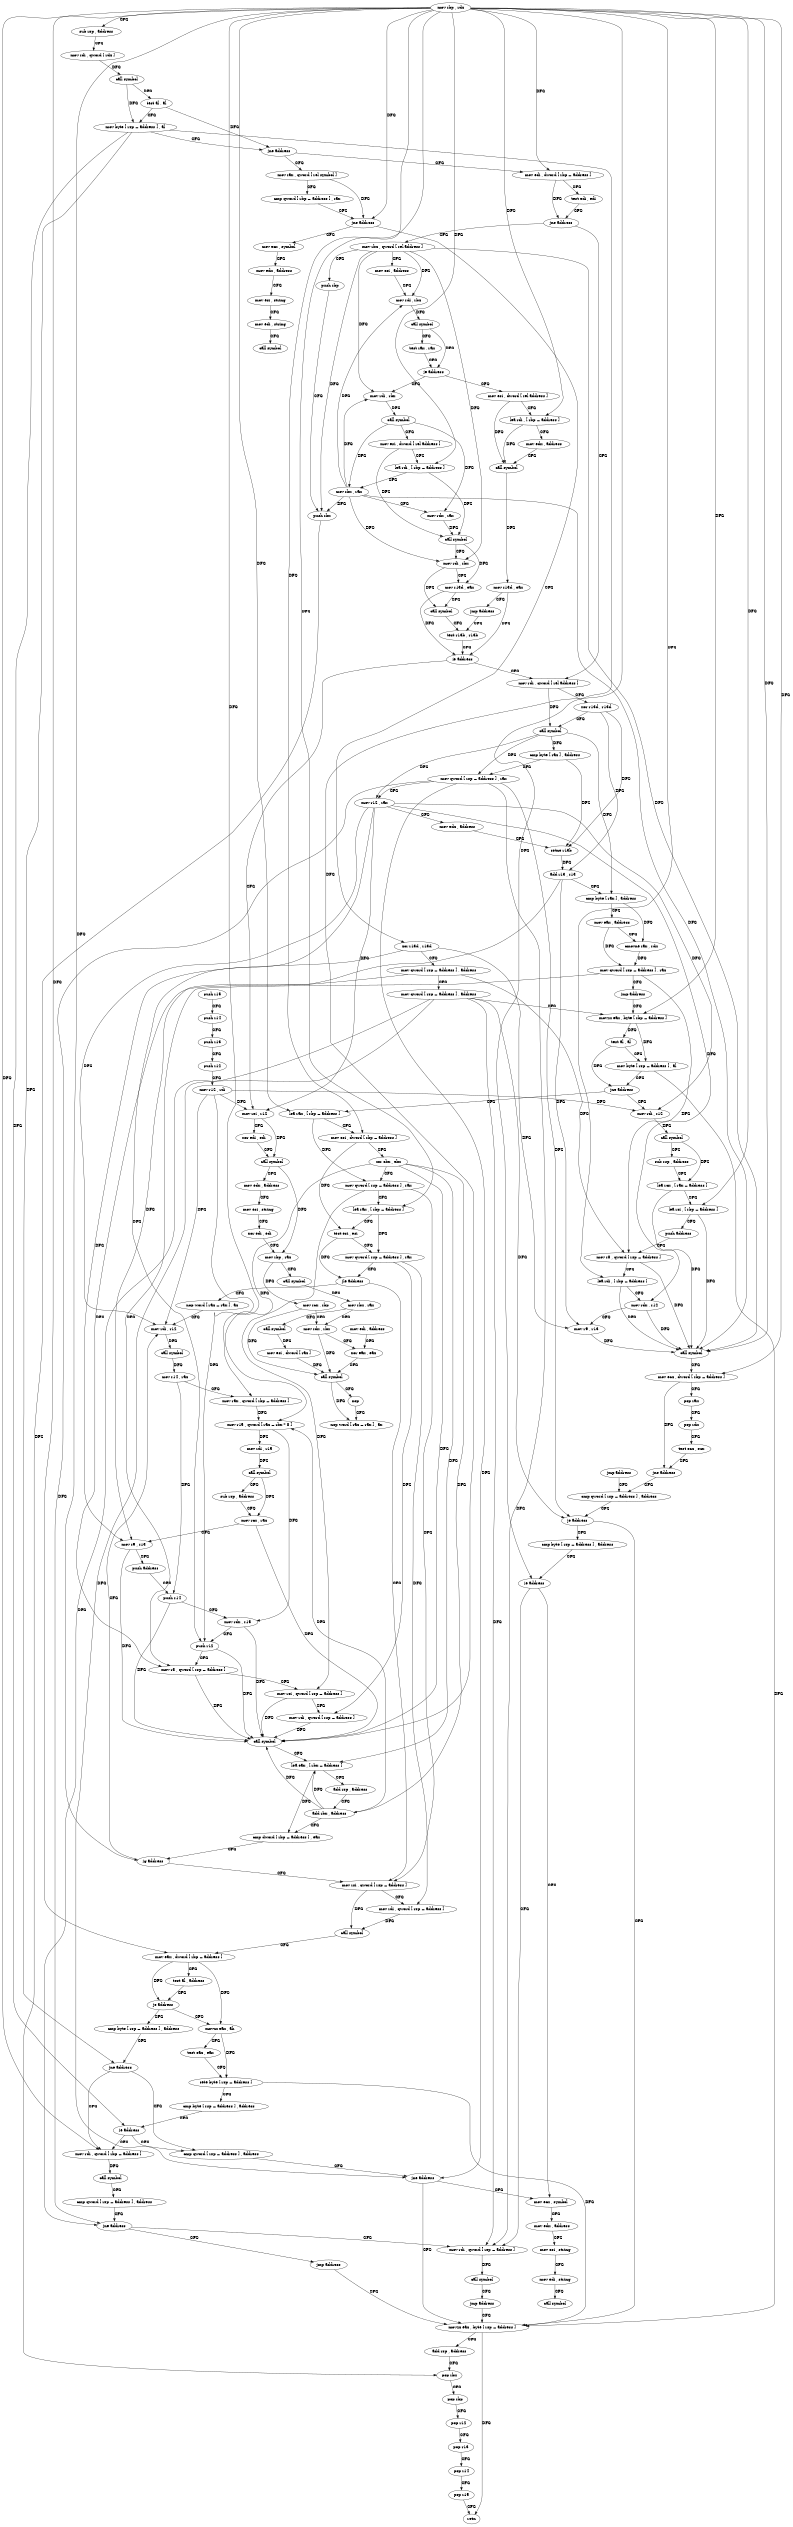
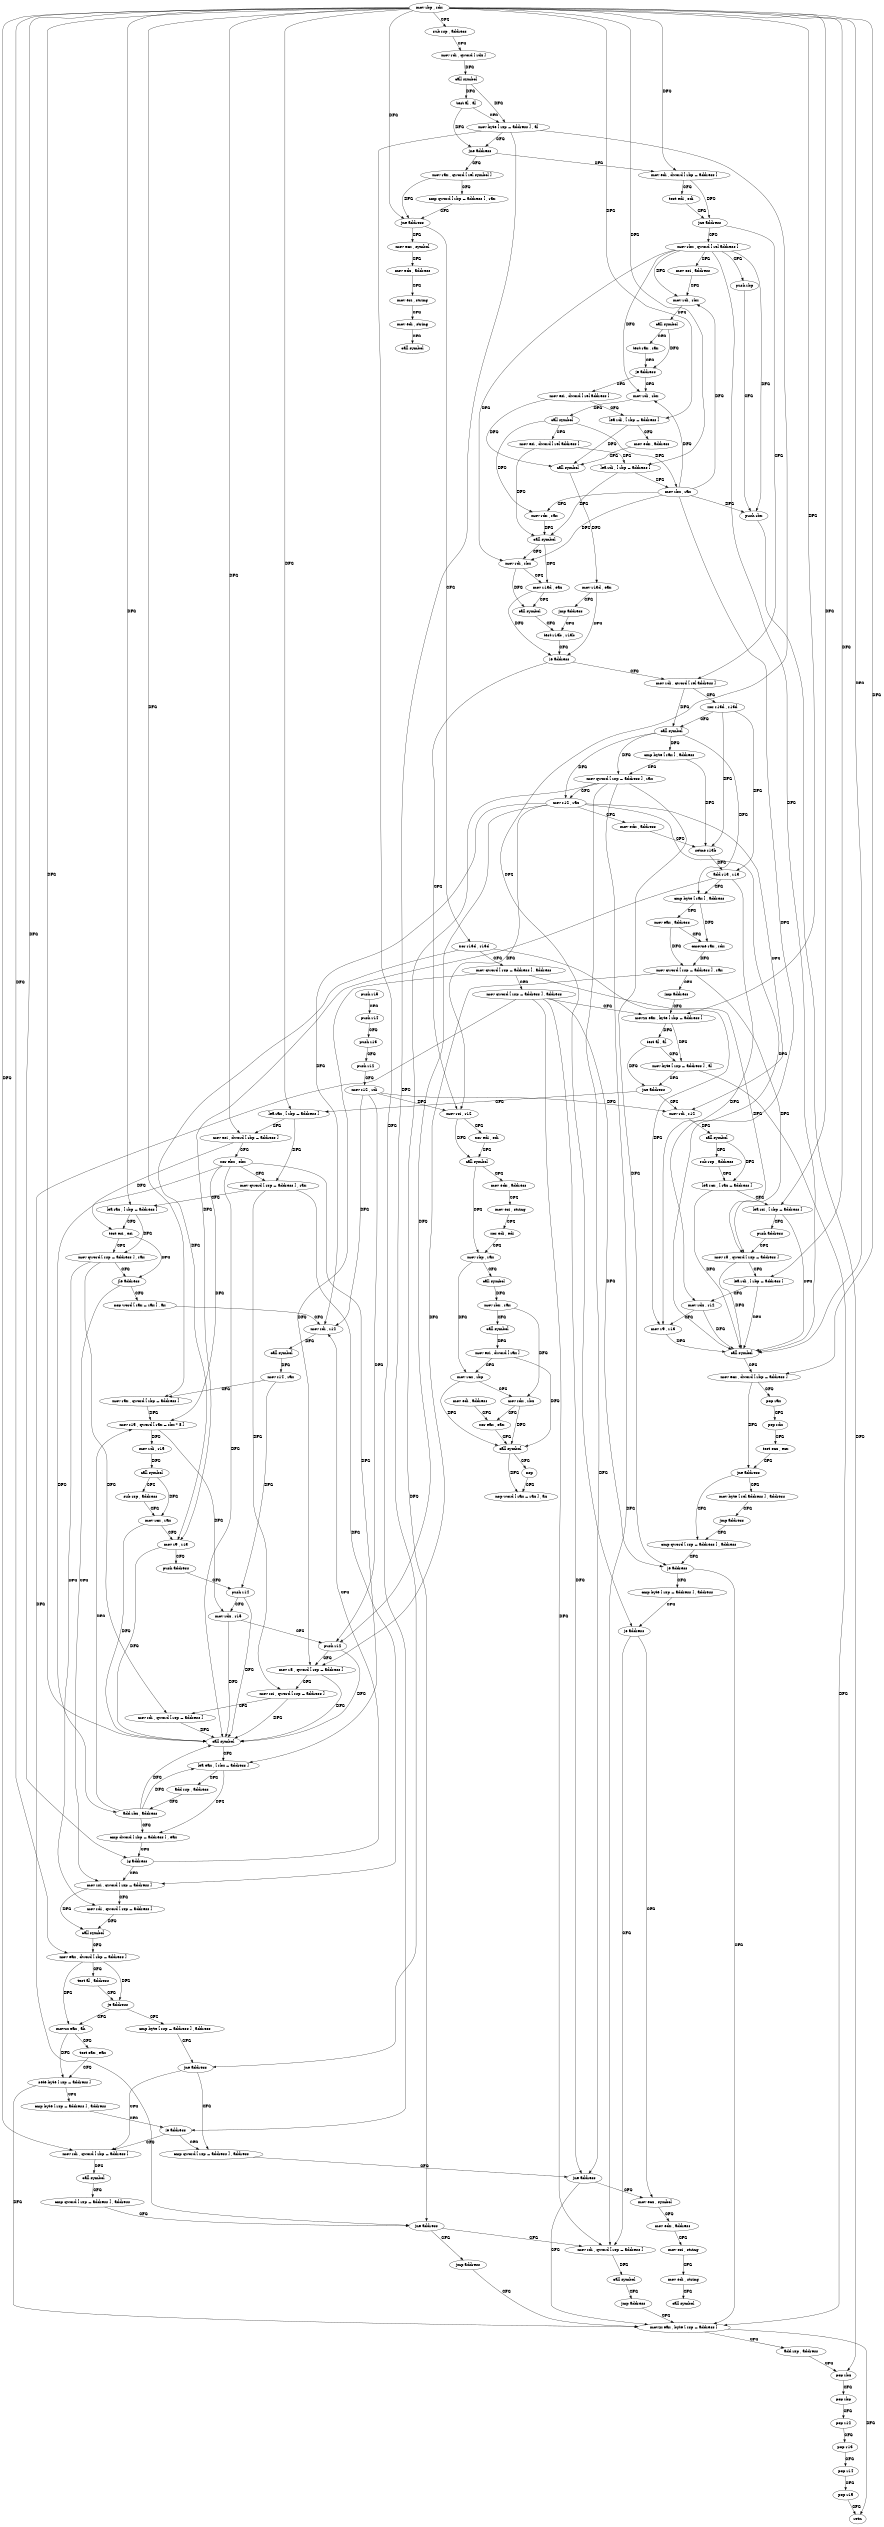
  digraph {
    n1 [label="push r15"]
    n2 [label="push r14"]
    n3 [label="push r13"]
    n4 [label="push r12"]
    n5 [label="mov r12 , rdi"]
    n6 [label="mov rdi , r12"]
    n7 [label="mov rsi , r12"]
    n8 [label="mov rdi , r12"]
    n9 [label="push r12"]
    n10 [label="push rbp"]
    n11 [label="push rbx"]
    n12 [label="call symbol"]
    n13 [label="mov rdx , r12"]
    n14 [label="call symbol"]
    n15 [label="mov r9 , r13"]
    n16 [label="xor edi , edi"]
    n17 [label="call symbol"]
    n18 [label="call symbol"]
    n19 [label="call symbol"]
    n20 [label="mov r8 , qword [ rsp + address ]"]
    n21 [label="pop rbx"]
    n22 [label="mov rbp , rdx"]
    n23 [label="sub rsp , address"]
    n24 [label="mov edi , dword [ rbp + address ]"]
    n25 [label="jne address"]
    n26 [label="movzx eax , byte [ rbp + address ]"]
    n27 [label="lea rax , [ rbp + address ]"]
    n28 [label="lea rdi , [ rbp + address ]"]
    n29 [label="lea rdi , [ rbp + address ]"]
    n30 [label="lea rsi , [ rbp + address ]"]
    n31 [label="lea rdi , [ rbp + address ]"]
    n32 [label="mov ecx , dword [ rbp + address ]"]
    n33 [label="mov esi , dword [ rbp + address ]"]
    n34 [label="lea rax , [ rbp + address ]"]
    n35 [label="mov eax , dword [ rbp + address ]"]
    n36 [label="mov rdi , qword [ rbp + address ]"]
    n37 [label="mov rax , qword [ rbp + address ]"]
    n38 [label="jg address"]
    n39 [label="pop rbp"]
    n40 [label="mov rdi , qword [ rdx ]"]
    n41 [label="test edi , edi"]
    n42 [label="jne address"]
    n43 [label="mov ecx , symbol"]
    n44 [label="xor r13d , r13d"]
    n45 [label="test al , al"]
    n46 [label="mov byte [ rsp + address ] , al"]
    n47 [label="mov qword [ rsp + address ] , rax"]
    n48 [label="call symbol"]
    n49 [label="mov edx , address"]
    n50 [label="mov rbx , rax"]
    n51 [label="call symbol"]
    n52 [label="push address"]
    n53 [label="pop rax"]
    n54 [label="jne address"]
    n55 [label="xor ebx , ebx"]
    n56 [label="test esi , esi"]
    n57 [label="mov qword [ rsp + address ] , rax"]
    n58 [label="test al , address"]
    n59 [label="je address"]
    n60 [label="movzx eax , ah"]
    n61 [label="call symbol"]
    n62 [label="mov r15 , qword [ rax + rbx * 8 ]"]
    n63 [label="lea eax , [ rbx + address ]"]
    n64 [label="mov rsi , qword [ rsp + address ]"]
    n65 [label="call symbol"]
    n66 [label="test al , al"]
    n67 [label="mov byte [ rsp + address ] , al"]
    n68 [label="jne address"]
    n69 [label="je address"]
    n70 [label="je address"]
    n71 [label="jne address"]
    n72 [label="mov rax , qword [ rel symbol ]"]
    n73 [label="mov rdi , qword [ rsp + address ]"]
    n74 [label="mov ecx , symbol"]
    n75 [label="cmp qword [ rsp + address ] , address"]
    n76 [label="cmp qword [ rbp + address ] , rax"]
    n77 [label="mov rdi , qword [ rel address ]"]
    n78 [label="mov rbx , qword [ rel address ]"]
    n79 [label="xor r13d , r13d"]
    n80 [label="call symbol"]
    n81 [label="mov esi , address"]
    n82 [label="mov rdi , rbx"]
    n83 [label="mov rdi , rbx"]
    n84 [label="mov rdi , rbx"]
    n85 [label="setne r13b"]
    n86 [label="add r13 , r13"]
    n87 [label="cmp byte [ rax ] , address"]
    n88 [label="mov qword [ rsp + address ] , rax"]
    n89 [label="mov r12 , rax"]
    n90 [label="cmp byte [ rax ] , address"]
    n91 [label="call symbol"]
    n92 [label="call symbol"]
    n93 [label="mov r13d , eax"]
    n94 [label="call symbol"]
    n95 [label="mov edx , address"]
    n96 [label="mov qword [ rsp + address ] , address"]
    n97 [label="mov r9 , r13"]
    n98 [label="mov esi , string"]
    n99 [label="mov r8 , qword [ rsp + address ]"]
    n100 [label="mov qword [ rsp + address ] , address"]
    n101 [label="push address"]
    n102 [label="je address"]
    n103 [label="jne address"]
    n104 [label="jne address"]
    n105 [label="mov edx , address"]
    n106 [label="mov eax , address"]
    n107 [label="cmovne rax , rdx"]
    n108 [label="movzx eax , byte [ rsp + address ]"]
    n109 [label="cmp byte [ rsp + address ] , address"]
    n110 [label="call symbol"]
    n111 [label="jmp address"]
    n112 [label="mov qword [ rsp + address ] , rax"]
    n113 [label="jmp address"]
    n114 [label="mov rsi , qword [ rsp + address ]"]
    n115 [label="jne address"]
    n116 [label="test rax , rax"]
    n117 [label="je address"]
    n118 [label="mov esi , dword [ rel address ]"]
    n119 [label="mov r13d , eax"]
    n120 [label="mov esi , dword [ rel address ]"]
    n121 [label="mov rdx , rax"]
    n122 [label="mov edi , string"]
    n123 [label="call symbol"]
    n124 [label="add rsp , address"]
    n125 [label=retn]
    n126 [label="sub rsp , address"]
    n127 [label="lea rcx , [ rax + address ]"]
    n128 [label="jmp address"]
    n129 [label="je address"]
    n130 [label="test r13b , r13b"]
    n131 [label="pop rdx"]
+   n132 [label="mov byte [ rel address ] , address"]
    n133 [label="cmp qword [ rsp + address ] , address"]
    n134 [label="test ecx , ecx"]
    n135 [label="jmp address"]
    n136 [label="add rbx , address"]
    n137 [label="jle address"]
    n138 [label="mov rdi , r15"]
    n139 [label="mov rdx , r15"]
    n140 [label="add rsp , address"]
    n141 [label="cmp dword [ rbp + address ] , eax"]
    n142 [label="mov rdi , qword [ rsp + address ]"]
    n143 [label="call symbol"]
    n144 [label="mov rdi , qword [ rsp + address ]"]
    n145 [label="nop word [ rax + rax ] , ax"]
    n146 [label="mov edx , address"]
    n147 [label="mov rbp , rax"]
    n148 [label="mov esi , string"]
    n149 [label="call symbol"]
    n150 [label="mov rcx , rbp"]
    n151 [label="xor edi , edi"]
    n152 [label="mov rbx , rax"]
    n153 [label="mov rdx , rbx"]
    n154 [label="call symbol"]
    n155 [label="call symbol"]
    n156 [label="mov esi , dword [ rax ]"]
    n157 [label="xor eax , eax"]
    n158 [label=nop]
    n159 [label="nop word [ rax + rax ] , ax"]
    n160 [label="mov edi , address"]
    n161 [label="cmp byte [ rsp + address ] , address"]
    n162 [label="test eax , eax"]
    n163 [label="sete byte [ rsp + address ]"]
    n164 [label="cmp byte [ rsp + address ] , address"]
    n165 [label="mov r14 , rax"]
    n166 [label="pop r12"]
    n167 [label="pop r13"]
    n168 [label="pop r14"]
    n169 [label="pop r15"]
    n170 [label="mov edx , address"]
    n171 [label="mov esi , string"]
    n172 [label="jmp address"]
    n173 [label="cmp qword [ rsp + address ] , address"]
    n174 [label="push r14"]
    n175 [label="call symbol"]
    n176 [label="sub rsp , address"]
    n177 [label="mov rcx , rax"]
    n178 [label="mov edi , string"]
    n179 [label="call symbol"]
    n1 -> n2 [label=CFG]
    n2 -> n3 [label=CFG]
    n3 -> n4 [label=CFG]
    n4 -> n5 [label=CFG]
    n5 -> n6 [label=DFG]
    n5 -> n7 [label=DFG]
    n5 -> n8 [label=DFG]
    n5 -> n9 [label=DFG]
    n6 -> n12 [label=DFG]
    n7 -> n16 [label=CFG]
    n7 -> n17 [label=DFG]
    n8 -> n18 [label=DFG]
    n9 -> n19 [label=DFG]
    n9 -> n20 [label=CFG]
    n10 -> n11 [label=CFG]
    n11 -> n21 [label=DFG]
    n12 -> n126 [label=CFG]
    n12 -> n127 [label=DFG]
    n13 -> n14 [label=DFG]
    n13 -> n15 [label=CFG]
    n14 -> n32 [label=CFG]
    n15 -> n14 [label=DFG]
    n16 -> n17 [label=CFG]
    n17 -> n146 [label=CFG]
    n17 -> n147 [label=DFG]
    n18 -> n165 [label=DFG]
    n19 -> n63 [label=CFG]
    n20 -> n19 [label=DFG]
    n20 -> n114 [label=CFG]
    n21 -> n39 [label=CFG]
    n22 -> n14 [label=DFG]
    n22 -> n19 [label=DFG]
    n22 -> n23 [label=CFG]
    n22 -> n24 [label=DFG]
    n22 -> n25 [label=DFG]
    n22 -> n26 [label=DFG]
    n22 -> n27 [label=DFG]
    n22 -> n28 [label=DFG]
    n22 -> n29 [label=DFG]
    n22 -> n30 [label=DFG]
    n22 -> n31 [label=DFG]
    n22 -> n32 [label=DFG]
    n22 -> n33 [label=DFG]
    n22 -> n34 [label=DFG]
    n22 -> n35 [label=DFG]
    n22 -> n36 [label=DFG]
    n22 -> n37 [label=DFG]
    n22 -> n38 [label=DFG]
    n23 -> n40 [label=CFG]
    n24 -> n41 [label=CFG]
    n24 -> n42 [label=DFG]
    n25 -> n43 [label=CFG]
    n25 -> n44 [label=CFG]
    n26 -> n45 [label=DFG]
    n26 -> n46 [label=DFG]
    n27 -> n33 [label=CFG]
    n27 -> n47 [label=DFG]
    n28 -> n48 [label=DFG]
    n28 -> n49 [label=CFG]
    n29 -> n50 [label=CFG]
    n29 -> n51 [label=DFG]
    n30 -> n14 [label=DFG]
    n30 -> n52 [label=CFG]
    n31 -> n13 [label=CFG]
    n31 -> n14 [label=DFG]
    n32 -> n53 [label=CFG]
    n32 -> n54 [label=DFG]
    n33 -> n55 [label=CFG]
    n33 -> n56 [label=DFG]
    n34 -> n56 [label=CFG]
    n34 -> n57 [label=DFG]
    n35 -> n58 [label=CFG]
    n35 -> n59 [label=DFG]
    n35 -> n60 [label=DFG]
    n36 -> n61 [label=DFG]
    n37 -> n62 [label=DFG]
    n38 -> n8 [label=CFG]
    n38 -> n64 [label=CFG]
    n39 -> n166 [label=CFG]
    n40 -> n65 [label=DFG]
    n41 -> n42 [label=CFG]
    n42 -> n77 [label=CFG]
    n42 -> n78 [label=CFG]
    n43 -> n95 [label=CFG]
    n44 -> n15 [label=DFG]
    n44 -> n96 [label=CFG]
    n44 -> n97 [label=DFG]
    n45 -> n46 [label=CFG]
    n45 -> n115 [label=DFG]
    n46 -> n108 [label=DFG]
    n46 -> n115 [label=CFG]
    n47 -> n34 [label=CFG]
    n47 -> n64 [label=DFG]
    n47 -> n114 [label=DFG]
    n48 -> n119 [label=DFG]
    n49 -> n48 [label=CFG]
    n50 -> n11 [label=DFG]
    n50 -> n14 [label=DFG]
    n50 -> n82 [label=DFG]
    n50 -> n83 [label=DFG]
    n50 -> n84 [label=DFG]
    n50 -> n121 [label=CFG]
    n51 -> n84 [label=CFG]
    n51 -> n93 [label=DFG]
    n52 -> n99 [label=CFG]
    n53 -> n131 [label=CFG]
+   n54 -> n132 [label=CFG]
    n54 -> n133 [label=CFG]
    n55 -> n19 [label=DFG]
    n55 -> n47 [label=CFG]
    n55 -> n62 [label=DFG]
    n55 -> n63 [label=DFG]
    n55 -> n136 [label=DFG]
    n56 -> n57 [label=CFG]
    n56 -> n137 [label=DFG]
    n57 -> n137 [label=CFG]
    n57 -> n142 [label=DFG]
    n57 -> n144 [label=DFG]
    n58 -> n59 [label=CFG]
    n59 -> n60 [label=CFG]
    n59 -> n161 [label=CFG]
    n60 -> n162 [label=CFG]
    n60 -> n163 [label=DFG]
    n61 -> n173 [label=CFG]
    n62 -> n138 [label=DFG]
    n62 -> n139 [label=DFG]
    n63 -> n140 [label=CFG]
    n63 -> n141 [label=DFG]
    n64 -> n142 [label=CFG]
    n64 -> n143 [label=DFG]
    n65 -> n66 [label=DFG]
    n65 -> n67 [label=DFG]
    n66 -> n67 [label=CFG]
    n66 -> n68 [label=DFG]
    n67 -> n68 [label=CFG]
    n67 -> n69 [label=DFG]
    n67 -> n70 [label=DFG]
    n67 -> n71 [label=DFG]
    n68 -> n24 [label=CFG]
    n68 -> n72 [label=CFG]
    n69 -> n73 [label=CFG]
    n69 -> n74 [label=CFG]
    n70 -> n36 [label=CFG]
    n70 -> n75 [label=CFG]
    n71 -> n36 [label=CFG]
    n71 -> n75 [label=CFG]
    n72 -> n25 [label=DFG]
    n72 -> n76 [label=CFG]
    n73 -> n110 [label=DFG]
    n74 -> n170 [label=CFG]
    n75 -> n103 [label=CFG]
    n76 -> n25 [label=CFG]
    n77 -> n79 [label=CFG]
    n77 -> n80 [label=DFG]
    n78 -> n10 [label=CFG]
    n78 -> n11 [label=DFG]
    n78 -> n14 [label=DFG]
    n78 -> n81 [label=CFG]
    n78 -> n82 [label=DFG]
    n78 -> n83 [label=DFG]
    n78 -> n84 [label=DFG]
    n79 -> n80 [label=CFG]
    n79 -> n85 [label=DFG]
    n79 -> n86 [label=DFG]
    n80 -> n87 [label=DFG]
    n80 -> n88 [label=DFG]
    n80 -> n89 [label=DFG]
    n80 -> n90 [label=DFG]
    n81 -> n82 [label=CFG]
    n82 -> n91 [label=DFG]
    n83 -> n92 [label=DFG]
    n84 -> n93 [label=CFG]
    n84 -> n94 [label=DFG]
    n85 -> n86 [label=DFG]
    n86 -> n15 [label=DFG]
    n86 -> n90 [label=CFG]
    n86 -> n97 [label=DFG]
    n87 -> n85 [label=DFG]
    n87 -> n88 [label=CFG]
    n88 -> n73 [label=DFG]
    n88 -> n89 [label=CFG]
    n88 -> n102 [label=DFG]
    n88 -> n103 [label=DFG]
    n88 -> n104 [label=DFG]
    n89 -> n6 [label=DFG]
    n89 -> n7 [label=DFG]
    n89 -> n8 [label=DFG]
    n89 -> n9 [label=DFG]
    n89 -> n13 [label=DFG]
    n89 -> n105 [label=CFG]
    n90 -> n106 [label=CFG]
    n90 -> n107 [label=DFG]
    n91 -> n116 [label=CFG]
    n91 -> n117 [label=DFG]
    n92 -> n50 [label=DFG]
    n92 -> n120 [label=CFG]
    n92 -> n121 [label=DFG]
    n93 -> n94 [label=CFG]
    n93 -> n129 [label=DFG]
    n94 -> n130 [label=CFG]
    n95 -> n98 [label=CFG]
    n96 -> n20 [label=DFG]
    n96 -> n99 [label=DFG]
    n96 -> n100 [label=CFG]
    n97 -> n19 [label=DFG]
    n97 -> n101 [label=CFG]
    n98 -> n122 [label=CFG]
    n99 -> n14 [label=DFG]
    n99 -> n31 [label=CFG]
    n100 -> n26 [label=CFG]
    n100 -> n73 [label=DFG]
    n100 -> n102 [label=DFG]
    n100 -> n103 [label=DFG]
    n100 -> n104 [label=DFG]
    n101 -> n174 [label=CFG]
    n102 -> n108 [label=CFG]
    n102 -> n109 [label=CFG]
    n103 -> n74 [label=CFG]
    n103 -> n108 [label=CFG]
    n104 -> n73 [label=CFG]
    n104 -> n111 [label=CFG]
    n105 -> n85 [label=CFG]
    n106 -> n107 [label=CFG]
    n106 -> n112 [label=DFG]
    n107 -> n112 [label=DFG]
    n108 -> n124 [label=CFG]
    n108 -> n125 [label=DFG]
    n109 -> n69 [label=CFG]
    n110 -> n172 [label=CFG]
    n111 -> n108 [label=CFG]
    n112 -> n20 [label=DFG]
    n112 -> n99 [label=DFG]
    n112 -> n113 [label=CFG]
    n113 -> n26 [label=CFG]
    n114 -> n19 [label=DFG]
    n114 -> n144 [label=CFG]
    n115 -> n6 [label=CFG]
    n115 -> n27 [label=CFG]
    n116 -> n117 [label=CFG]
    n117 -> n83 [label=CFG]
    n117 -> n118 [label=CFG]
    n118 -> n28 [label=CFG]
    n118 -> n48 [label=DFG]
    n119 -> n128 [label=CFG]
    n119 -> n129 [label=DFG]
    n120 -> n29 [label=CFG]
    n120 -> n51 [label=DFG]
    n121 -> n51 [label=DFG]
    n122 -> n123 [label=CFG]
    n124 -> n21 [label=CFG]
    n126 -> n127 [label=CFG]
    n127 -> n14 [label=DFG]
    n127 -> n30 [label=CFG]
    n128 -> n130 [label=CFG]
    n129 -> n7 [label=CFG]
    n129 -> n77 [label=CFG]
    n130 -> n129 [label=CFG]
    n131 -> n134 [label=CFG]
+   n132 -> n135 [label=CFG]
    n133 -> n102 [label=CFG]
    n134 -> n54 [label=CFG]
    n135 -> n133 [label=CFG]
    n136 -> n19 [label=DFG]
    n136 -> n62 [label=DFG]
    n136 -> n63 [label=DFG]
    n136 -> n141 [label=CFG]
    n137 -> n64 [label=CFG]
    n137 -> n145 [label=CFG]
    n138 -> n175 [label=DFG]
    n139 -> n9 [label=CFG]
    n139 -> n19 [label=DFG]
    n140 -> n136 [label=CFG]
    n141 -> n38 [label=CFG]
    n142 -> n143 [label=DFG]
    n143 -> n35 [label=CFG]
    n144 -> n19 [label=DFG]
    n145 -> n8 [label=CFG]
    n146 -> n148 [label=CFG]
    n147 -> n149 [label=CFG]
    n147 -> n150 [label=DFG]
    n148 -> n151 [label=CFG]
    n149 -> n152 [label=DFG]
    n150 -> n153 [label=CFG]
    n150 -> n154 [label=DFG]
    n151 -> n147 [label=CFG]
    n152 -> n153 [label=DFG]
    n152 -> n155 [label=CFG]
    n153 -> n154 [label=DFG]
    n153 -> n157 [label=CFG]
    n154 -> n158 [label=CFG]
    n154 -> n159 [label=DFG]
    n155 -> n156 [label=DFG]
+   n156 -> n150 [label=CFG]
    n156 -> n154 [label=DFG]
    n157 -> n154 [label=CFG]
    n158 -> n159 [label=CFG]
    n160 -> n157 [label=CFG]
    n161 -> n71 [label=CFG]
    n162 -> n163 [label=CFG]
    n163 -> n108 [label=DFG]
    n163 -> n164 [label=CFG]
    n164 -> n70 [label=CFG]
    n165 -> n37 [label=CFG]
    n165 -> n174 [label=DFG]
    n166 -> n167 [label=CFG]
    n167 -> n168 [label=CFG]
    n168 -> n169 [label=CFG]
    n169 -> n125 [label=CFG]
    n170 -> n171 [label=CFG]
    n171 -> n178 [label=CFG]
    n172 -> n108 [label=CFG]
    n173 -> n104 [label=CFG]
    n174 -> n19 [label=DFG]
    n174 -> n139 [label=CFG]
    n175 -> n176 [label=CFG]
    n175 -> n177 [label=DFG]
    n176 -> n177 [label=CFG]
    n177 -> n19 [label=DFG]
    n177 -> n97 [label=CFG]
    n178 -> n179 [label=CFG]
  }
